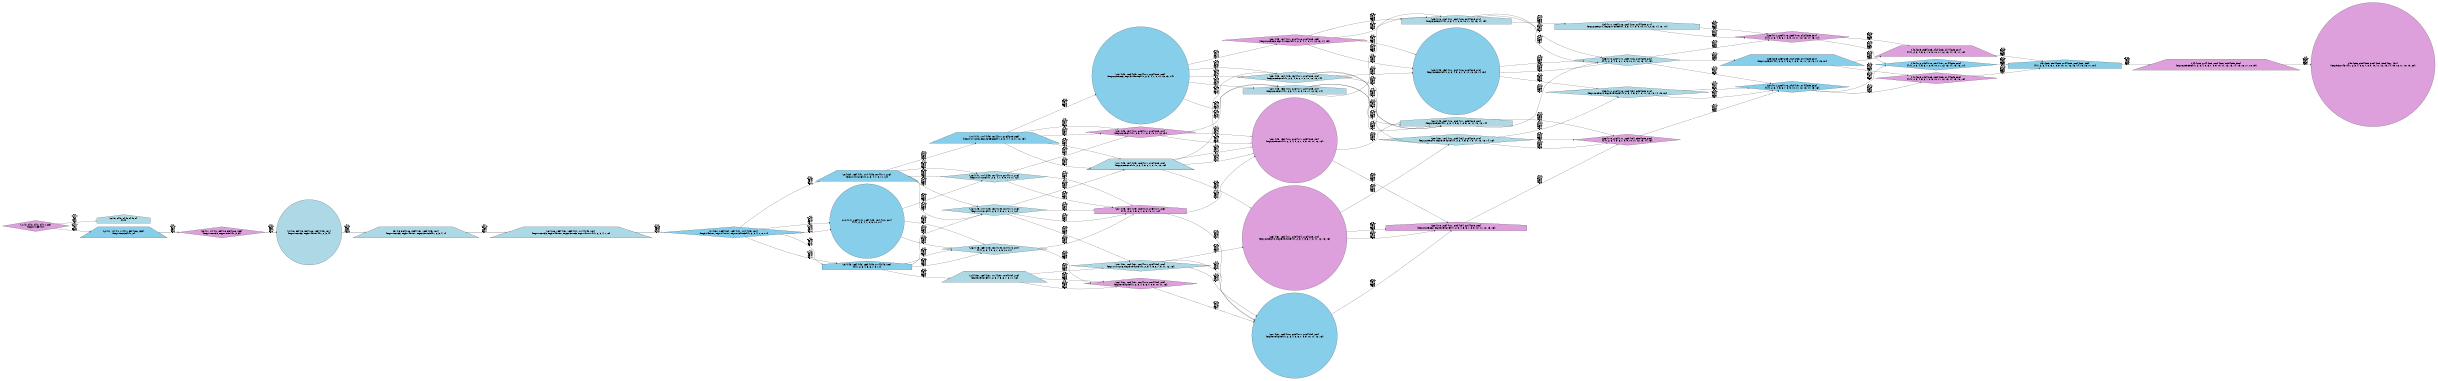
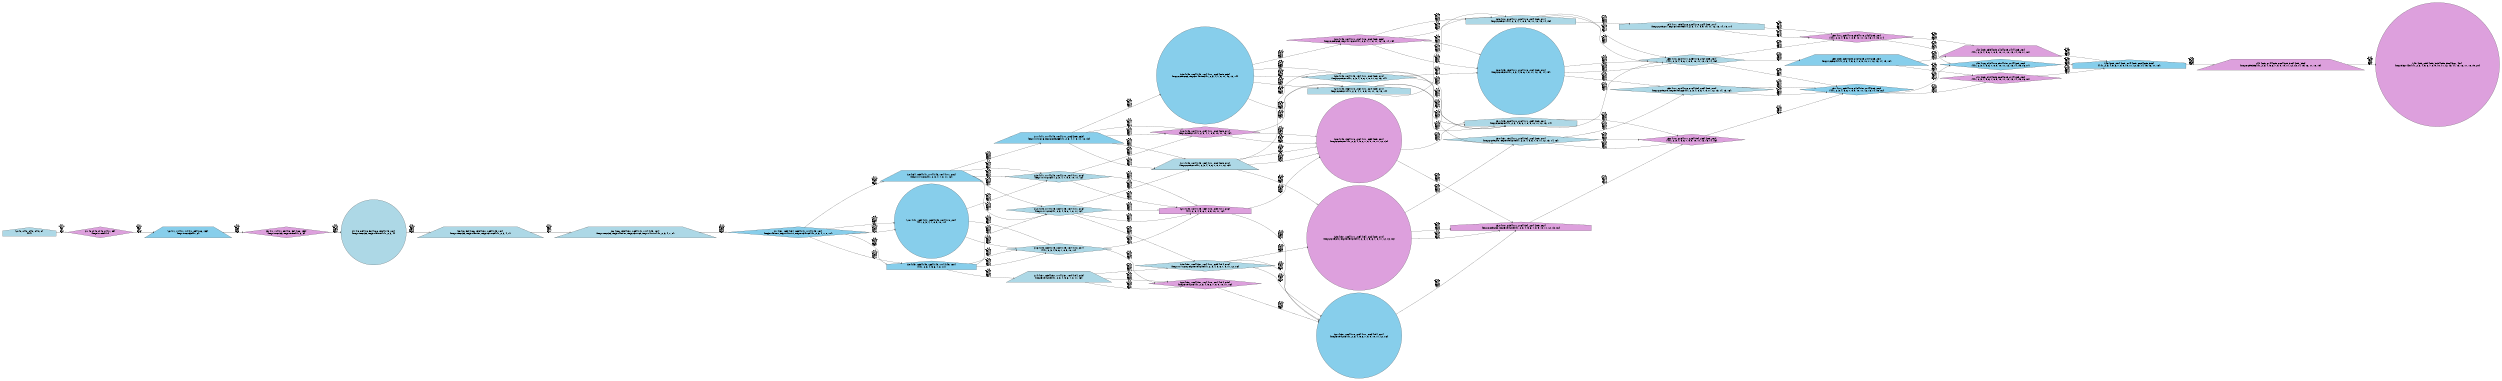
  digraph {
    rankdir=LR
    node [style=filled fillcolor=lightblue shape=diamond]
    edge [fontsize=8 arrowhead=tee]
    n1 [label="S0: [0, 0] [0, 0] [0, 0] [0, 0] \n{}{}" shape=house]
    n2 [label="S1: [0, 0] [0, 0] [0, 0] [71, 89] \n{T0J0:71-89}{1}" fillcolor=plum]
    n3 [label="S2: [71, 71] [71, 71] [71, 89] [106, 133] \n{T0J1:106-133}{1, 2}" fillcolor=skyblue shape=trapezium]
    n4 [label="S3: [71, 71] [71, 89] [78, 98] [106, 133] \n{T0J1:106-133, T0J2:78-98}{1, 2, 3}" fillcolor=plum]
    n5 [label="S4: [78, 89] [78, 98] [106, 133] [149, 187] \n{T0J1:106-133, T0J3:149-187}{1, 2, 3, 4}" shape=circle]
    n6 [label="S5: [78, 98] [106, 133] [131, 165] [149, 187] \n{T0J1:106-133, T0J3:149-187, T0J6:131-165}{1, 2, 3, 4, 7}" shape=trapezium]
    n7 [label="S6: [106, 133] [131, 165] [141, 177] [149, 187] \n{T0J1:106-133, T0J3:149-187, T0J6:131-165, T0J7:141-177}{1, 2, 3, 4, 7, 8}" shape=trapezium]
    n8 [label="S7: [131, 165] [134, 169] [141, 177] [149, 187] \n{T0J3:149-187, T0J7:141-177, T0J10:134-169}{1, 2, 3, 4, 7, 8, 11}" fillcolor=skyblue]
    n9 [label="S8: [134, 169] [141, 177] [149, 187] [171, 216] \n{T0J11:171-216}{1, 2, 3, 4, 7, 8, 11, 12}" fillcolor=skyblue shape=trapezium]
    n10 [label="S9: [149, 169] [149, 169] [149, 177] [149, 180] \n{}{1, 2, 3, 4, 5, 6, 7, 8, 11}" fillcolor=skyblue shape=house]
    n11 [label="S10: [141, 169] [141, 169] [149, 187] [170, 207] \n{}{1, 2, 3, 4, 7, 8, 9, 10, 11}" fillcolor=skyblue shape=circle]
    n12 [label="S11: [141, 177] [149, 187] [171, 216] [209, 263] \n{T0J11:171-216, T0J12:209-263}{1, 2, 3, 4, 7, 8, 11, 12, 13}" fillcolor=skyblue shape=trapezium]
    n13 [label="S12: [149, 177] [149, 180] [149, 187] [171, 216] \n{T0J11:171-216}{1, 2, 3, 4, 5, 6, 7, 8, 11, 12}"]
    n14 [label="S13: [141, 177] [149, 187] [170, 207] [171, 216] \n{T0J11:171-216}{1, 2, 3, 4, 7, 8, 9, 10, 11, 12}"]
    n15 [label="S14: [157, 169] [157, 177] [157, 180] [194, 215] \n{T0J15:194-215}{1, 2, 3, 4, 5, 6, 7, 8, 11, 16}" shape=trapezium]
    n16 [label="S16: [149, 169] [149, 180] [149, 187] [170, 207] \n{}{1, 2, 3, 4, 5, 6, 7, 8, 9, 10, 11}"]
    n17 [label="S15: [149, 186] [149, 187] [171, 216] [209, 263] \n{T0J12:209-263, T0J13:149-186}{1, 2, 3, 4, 7, 8, 11, 12, 13, 14}" fillcolor=skyblue shape=circle]
    n18 [label="S17: [149, 187] [149, 188] [171, 216] [209, 270] \n{T0J12:209-270}{1, 2, 3, 4, 5, 6, 7, 8, 11, 12, 13}" shape=trapezium]
    n19 [label="S18: [149, 187] [170, 215] [171, 216] [209, 271] \n{T0J12:209-271}{1, 2, 3, 4, 7, 8, 9, 10, 11, 12, 13}" fillcolor=plum]
    n20 [label="S19: [157, 180] [157, 187] [171, 215] [194, 216] \n{T0J11:171-216, T0J15:194-215}{1, 2, 3, 4, 5, 6, 7, 8, 11, 12, 16}"]
    n21 [label="S21: [149, 187] [149, 188] [170, 215] [171, 216] \n{}{1, 2, 3, 4, 5, 6, 7, 8, 9, 10, 11, 12}" fillcolor=plum shape=house]
    n22 [label="S22: [157, 180] [157, 187] [170, 207] [194, 215] \n{T0J15:194-215}{1, 2, 3, 4, 5, 6, 7, 8, 9, 10, 11, 16}" fillcolor=plum]
    n23 [label="S20: [149, 187] [171, 210] [176, 216] [209, 263] \n{T0J12:209-263, T0J14:176-210}{1, 2, 3, 4, 7, 8, 11, 12, 13, 14, 15}" fillcolor=plum]
    n24 [label="S23: [149, 187] [149, 197] [171, 216] [209, 270] \n{T0J12:209-270}{1, 2, 3, 4, 5, 6, 7, 8, 11, 12, 13, 14}"]
    n25 [label="S24: [149, 196] [170, 216] [171, 224] [209, 271] \n{T0J12:209-271}{1, 2, 3, 4, 7, 8, 9, 10, 11, 12, 13, 14}" shape=house]
    n26 [label="S25: [157, 188] [171, 215] [194, 216] [209, 270] \n{T0J12:209-270, T0J15:194-215}{1, 2, 3, 4, 5, 6, 7, 8, 11, 12, 13, 16}" fillcolor=plum shape=circle]
    n27 [label="S26: [149, 198] [170, 216] [171, 225] [209, 281] \n{T0J12:209-281}{1, 2, 3, 4, 5, 6, 7, 8, 9, 10, 11, 12, 13}" fillcolor=plum shape=circle]
    n28 [label="S27: [157, 188] [170, 215] [171, 216] [194, 227] \n{T0J15:194-215}{1, 2, 3, 4, 5, 6, 7, 8, 9, 10, 11, 12, 16}" fillcolor=skyblue shape=circle]
    n29 [label="S28: [149, 198] [171, 210] [176, 216] [209, 270] \n{T0J12:209-270}{1, 2, 3, 4, 5, 6, 7, 8, 11, 12, 13, 14, 15}" fillcolor=skyblue shape=circle]
    n30 [label="S29: [170, 216] [171, 220] [176, 224] [209, 271] \n{T0J12:209-271}{1, 2, 3, 4, 7, 8, 9, 10, 11, 12, 13, 14, 15}" shape=house]
    n31 [label="S30: [157, 197] [171, 215] [194, 216] [209, 270] \n{T0J12:209-270, T0J15:194-215}{1, 2, 3, 4, 5, 6, 7, 8, 11, 12, 13, 14, 16}"]
    n32 [label="S31: [149, 208] [170, 216] [171, 225] [209, 281] \n{T0J12:209-281}{1, 2, 3, 4, 5, 6, 7, 8, 9, 10, 11, 12, 13, 14}" shape=house]
    n33 [label="S32: [170, 215] [171, 216] [194, 227] [209, 282] \n{T0J12:209-282, T0J15:194-215}{1, 2, 3, 4, 5, 6, 7, 8, 9, 10, 11, 12, 13, 16}" fillcolor=plum shape=house]
    n34 [label="S33: [171, 210] [176, 216] [194, 223] [209, 270] \n{T0J12:209-270, T0J15:194-223}{1, 2, 3, 4, 5, 6, 7, 8, 11, 12, 13, 14, 15, 16}"]
    n35 [label="S35: [170, 220] [171, 225] [176, 242] [209, 281] \n{}{1, 2, 3, 4, 5, 6, 7, 8, 9, 10, 11, 12, 13, 14, 15}"]
    n36 [label="S34: [171, 195] [176, 220] [178, 224] [209, 271] \n{T0J12:209-271, T0J16:178-195}{1, 2, 3, 4, 7, 8, 9, 10, 11, 12, 13, 14, 15, 17}" shape=house]
    n37 [label="S36: [170, 216] [171, 225] [194, 235] [209, 282] \n{}{1, 2, 3, 4, 5, 6, 7, 8, 9, 10, 11, 12, 13, 14, 16}" fillcolor=plum]
    n38 [label="S37: [171, 225] [176, 242] [197, 274] [209, 282] \n{}{1, 2, 3, 4, 5, 6, 7, 8, 9, 10, 11, 12, 13, 14, 15, 16}" fillcolor=skyblue]
    n39 [label="S38: [171, 225] [176, 235] [178, 242] [209, 281] \n{}{1, 2, 3, 4, 5, 6, 7, 8, 9, 10, 11, 12, 13, 14, 15, 17}" fillcolor=plum]
    n40 [label="S39: [209, 225] [209, 242] [209, 247] [225, 281] \n{T0J17:225-247}{1, 2, 3, 4, 5, 6, 7, 8, 9, 10, 11, 12, 13, 14, 15, 18}" fillcolor=skyblue shape=trapezium]
    n41 [label="S40: [176, 242] [178, 257] [197, 274] [209, 282] \n{}{1, 2, 3, 4, 5, 6, 7, 8, 9, 10, 11, 12, 13, 14, 15, 16, 17}" fillcolor=skyblue]
    n42 [label="S41: [209, 242] [209, 268] [209, 274] [225, 282] \n{}{1, 2, 3, 4, 5, 6, 7, 8, 9, 10, 11, 12, 13, 14, 15, 16, 18}" fillcolor=plum]
    n43 [label="S42: [209, 235] [209, 242] [209, 247] [225, 281] \n{}{1, 2, 3, 4, 5, 6, 7, 8, 9, 10, 11, 12, 13, 14, 15, 17, 18}" fillcolor=plum shape=trapezium]
    n44 [label="S43: [209, 257] [209, 274] [209, 282] [225, 303] \n{}{1, 2, 3, 4, 5, 6, 7, 8, 9, 10, 11, 12, 13, 14, 15, 16, 17, 18}" fillcolor=skyblue shape=house]
    n45 [label="S44: [225, 274] [225, 282] [225, 303] [299, 396] \n{T0J18:299-396}{1, 2, 3, 4, 5, 6, 7, 8, 9, 10, 11, 12, 13, 14, 15, 16, 17, 18, 19}" fillcolor=plum shape=trapezium]
    n46 [label="S45: [299, 299] [299, 303] [299, 396] [327, 431] \n{T0J19:327-431}{1, 2, 3, 4, 5, 6, 7, 8, 9, 10, 11, 12, 13, 14, 15, 16, 17, 18, 19, 20}" fillcolor=plum shape=circle]
-   n2 -> n1 [label="T0 J0\nDL=2150\nES=0\nLS=0\nEF=71\nLF=89" arrowhead=onormal]
+   n1 -> n2 [label="T0 J0\nDL=2150\nES=0\nLS=0\nEF=71\nLF=89" arrowhead=onormal]
    n2 -> n3 [label="T0 J1\nDL=2150\nES=71\nLS=89\nEF=106\nLF=133"]
    n3 -> n4 [label="T0 J2\nDL=2150\nES=71\nLS=89\nEF=78\nLF=98"]
    n4 -> n5 [label="T0 J3\nDL=2150\nES=78\nLS=98\nEF=149\nLF=187"]
    n5 -> n6 [label="T0 J6\nDL=2150\nES=78\nLS=98\nEF=131\nLF=165" arrowhead=onormal]
    n6 -> n7 [label="T0 J7\nDL=2150\nES=78\nLS=98\nEF=141\nLF=177" arrowhead=onormal]
    n7 -> n8 [label="T0 J10\nDL=2150\nES=106\nLS=133\nEF=134\nLF=169" arrowhead=onormal]
    n8 -> n9 [label="T0 J11\nDL=2150\nES=134\nLS=169\nEF=171\nLF=216" arrowhead=onormal]
    n8 -> n10 [label="T0 J4\nDL=2150\nES=149\nLS=169\nEF=149\nLF=170"]
    n8 -> n10 [label="T0 J5\nDL=2150\nES=149\nLS=169\nEF=157\nLF=180" arrowhead=onormal]
    n8 -> n11 [label="T0 J8\nDL=2150\nES=141\nLS=169\nEF=170\nLF=206"]
    n8 -> n11 [label="T0 J9\nDL=2150\nES=141\nLS=169\nEF=171\nLF=207"]
    n9 -> n12 [label="T0 J12\nDL=2150\nES=134\nLS=169\nEF=209\nLF=263"]
    n9 -> n13 [label="T0 J4\nDL=2150\nES=149\nLS=169\nEF=149\nLF=170" arrowhead=onormal]
    n9 -> n13 [label="T0 J5\nDL=2150\nES=149\nLS=169\nEF=157\nLF=180"]
    n9 -> n14 [label="T0 J8\nDL=2150\nES=141\nLS=169\nEF=170\nLF=206" arrowhead=onormal]
    n9 -> n14 [label="T0 J9\nDL=2150\nES=141\nLS=169\nEF=171\nLF=207"]
    n10 -> n13 [label="T0 J11\nDL=2150\nES=149\nLS=169\nEF=186\nLF=216"]
    n10 -> n15 [label="T0 J15\nDL=2150\nES=157\nLS=168\nEF=194\nLF=215" arrowhead=onormal]
    n10 -> n16 [label="T0 J8\nDL=2150\nES=149\nLS=169\nEF=178\nLF=206"]
    n10 -> n16 [label="T0 J9\nDL=2150\nES=149\nLS=169\nEF=179\nLF=207"]
    n11 -> n14 [label="T0 J11\nDL=2150\nES=141\nLS=169\nEF=178\nLF=216"]
    n11 -> n16 [label="T0 J4\nDL=2150\nES=149\nLS=169\nEF=149\nLF=170" arrowhead=onormal]
    n11 -> n16 [label="T0 J5\nDL=2150\nES=149\nLS=169\nEF=157\nLF=180" arrowhead=onormal]
    n12 -> n17 [label="T0 J13\nDL=2150\nES=141\nLS=176\nEF=149\nLF=186"]
    n12 -> n18 [label="T0 J4\nDL=2150\nES=149\nLS=177\nEF=149\nLF=178"]
    n12 -> n18 [label="T0 J5\nDL=2150\nES=149\nLS=177\nEF=157\nLF=188" arrowhead=onormal]
    n12 -> n19 [label="T0 J8\nDL=2150\nES=141\nLS=177\nEF=170\nLF=214"]
    n12 -> n19 [label="T0 J9\nDL=2150\nES=141\nLS=177\nEF=171\nLF=215" arrowhead=onormal]
    n13 -> n18 [label="T0 J12\nDL=2150\nES=149\nLS=176\nEF=224\nLF=270"]
    n13 -> n20 [label="T0 J15\nDL=2150\nES=157\nLS=168\nEF=194\nLF=215"]
    n13 -> n21 [label="T0 J8\nDL=2150\nES=149\nLS=177\nEF=178\nLF=214"]
    n13 -> n21 [label="T0 J9\nDL=2150\nES=149\nLS=177\nEF=179\nLF=215" arrowhead=onormal]
    n14 -> n19 [label="T0 J12\nDL=2150\nES=141\nLS=177\nEF=216\nLF=271" arrowhead=onormal]
    n14 -> n21 [label="T0 J4\nDL=2150\nES=149\nLS=177\nEF=149\nLF=178" arrowhead=onormal]
    n14 -> n21 [label="T0 J5\nDL=2150\nES=149\nLS=177\nEF=157\nLF=188"]
    n15 -> n20 [label="T0 J11\nDL=2150\nES=157\nLS=169\nEF=194\nLF=216" arrowhead=onormal]
    n15 -> n22 [label="T0 J8\nDL=2150\nES=157\nLS=169\nEF=186\nLF=206"]
    n15 -> n22 [label="T0 J9\nDL=2150\nES=157\nLS=169\nEF=187\nLF=207" arrowhead=onormal]
    n16 -> n21 [label="T0 J11\nDL=2150\nES=149\nLS=169\nEF=186\nLF=216" arrowhead=onormal]
    n16 -> n22 [label="T0 J15\nDL=2150\nES=157\nLS=168\nEF=194\nLF=215"]
    n17 -> n23 [label="T0 J14\nDL=2150\nES=149\nLS=176\nEF=176\nLF=210"]
    n17 -> n24 [label="T0 J4\nDL=2150\nES=149\nLS=186\nEF=149\nLF=187" arrowhead=onormal]
    n17 -> n24 [label="T0 J5\nDL=2150\nES=149\nLS=186\nEF=157\nLF=197"]
    n17 -> n25 [label="T0 J8\nDL=2150\nES=149\nLS=186\nEF=178\nLF=223"]
    n17 -> n25 [label="T0 J9\nDL=2150\nES=149\nLS=186\nEF=179\nLF=224"]
    n18 -> n24 [label="T0 J13\nDL=2150\nES=149\nLS=176\nEF=157\nLF=186" arrowhead=onormal]
    n18 -> n26 [label="T0 J15\nDL=2150\nES=157\nLS=168\nEF=194\nLF=215" arrowhead=onormal]
    n18 -> n27 [label="T0 J8\nDL=2150\nES=149\nLS=187\nEF=178\nLF=224" arrowhead=onormal]
    n18 -> n27 [label="T0 J9\nDL=2150\nES=149\nLS=187\nEF=179\nLF=225" arrowhead=onormal]
    n19 -> n25 [label="T0 J13\nDL=2150\nES=149\nLS=186\nEF=157\nLF=196" arrowhead=onormal]
    n19 -> n27 [label="T0 J4\nDL=2150\nES=149\nLS=187\nEF=149\nLF=188" arrowhead=onormal]
    n19 -> n27 [label="T0 J5\nDL=2150\nES=149\nLS=187\nEF=157\nLF=198" arrowhead=onormal]
    n20 -> n26 [label="T0 J12\nDL=2150\nES=157\nLS=176\nEF=232\nLF=270"]
    n20 -> n28 [label="T0 J8\nDL=2150\nES=157\nLS=180\nEF=186\nLF=217"]
    n20 -> n28 [label="T0 J9\nDL=2150\nES=157\nLS=180\nEF=187\nLF=218" arrowhead=onormal]
    n21 -> n27 [label="T0 J12\nDL=2150\nES=149\nLS=187\nEF=224\nLF=281"]
    n21 -> n28 [label="T0 J15\nDL=2150\nES=157\nLS=168\nEF=194\nLF=215"]
    n22 -> n28 [label="T0 J11\nDL=2150\nES=157\nLS=180\nEF=194\nLF=227"]
    n23 -> n29 [label="T0 J4\nDL=2150\nES=149\nLS=187\nEF=149\nLF=188" arrowhead=onormal]
    n23 -> n29 [label="T0 J5\nDL=2150\nES=149\nLS=187\nEF=157\nLF=198"]
    n23 -> n30 [label="T0 J8\nDL=2150\nES=149\nLS=186\nEF=178\nLF=223"]
    n23 -> n30 [label="T0 J9\nDL=2150\nES=149\nLS=186\nEF=179\nLF=224"]
    n24 -> n29 [label="T0 J14\nDL=2150\nES=149\nLS=176\nEF=176\nLF=210"]
    n24 -> n31 [label="T0 J15\nDL=2150\nES=157\nLS=168\nEF=194\nLF=215" arrowhead=onormal]
    n24 -> n32 [label="T0 J8\nDL=2150\nES=149\nLS=187\nEF=178\nLF=224"]
    n24 -> n32 [label="T0 J9\nDL=2150\nES=149\nLS=187\nEF=179\nLF=225"]
    n25 -> n30 [label="T0 J14\nDL=2150\nES=149\nLS=186\nEF=176\nLF=220"]
    n25 -> n32 [label="T0 J4\nDL=2150\nES=149\nLS=196\nEF=149\nLF=197"]
    n25 -> n32 [label="T0 J5\nDL=2150\nES=149\nLS=196\nEF=157\nLF=207" arrowhead=onormal]
    n26 -> n31 [label="T0 J13\nDL=2150\nES=157\nLS=176\nEF=165\nLF=186"]
    n26 -> n33 [label="T0 J8\nDL=2150\nES=157\nLS=188\nEF=186\nLF=225"]
    n26 -> n33 [label="T0 J9\nDL=2150\nES=157\nLS=188\nEF=187\nLF=226"]
    n27 -> n32 [label="T0 J13\nDL=2150\nES=149\nLS=198\nEF=157\nLF=208" arrowhead=onormal]
    n27 -> n33 [label="T0 J15\nDL=2150\nES=157\nLS=168\nEF=194\nLF=215"]
    n28 -> n33 [label="T0 J12\nDL=2150\nES=157\nLS=188\nEF=232\nLF=282"]
    n29 -> n34 [label="T0 J15\nDL=2150\nES=157\nLS=176\nEF=194\nLF=223" arrowhead=onormal]
    n29 -> n35 [label="T0 J8\nDL=2150\nES=149\nLS=198\nEF=178\nLF=235" arrowhead=onormal]
    n29 -> n35 [label="T0 J9\nDL=2150\nES=149\nLS=198\nEF=179\nLF=236"]
    n30 -> n35 [label="T0 J4\nDL=2150\nES=170\nLS=216\nEF=170\nLF=217"]
    n30 -> n35 [label="T0 J5\nDL=2150\nES=170\nLS=216\nEF=178\nLF=227"]
    n30 -> n36 [label="T0 J16\nDL=2150\nES=171\nLS=186\nEF=178\nLF=195"]
    n31 -> n34 [label="T0 J14\nDL=2150\nES=157\nLS=176\nEF=184\nLF=210"]
    n31 -> n37 [label="T0 J8\nDL=2150\nES=157\nLS=197\nEF=186\nLF=234"]
    n31 -> n37 [label="T0 J9\nDL=2150\nES=157\nLS=197\nEF=187\nLF=235" arrowhead=onormal]
    n32 -> n35 [label="T0 J14\nDL=2150\nES=149\nLS=208\nEF=176\nLF=242" arrowhead=onormal]
    n32 -> n37 [label="T0 J15\nDL=2150\nES=157\nLS=168\nEF=194\nLF=215"]
    n33 -> n37 [label="T0 J13\nDL=2150\nES=170\nLS=215\nEF=178\nLF=225" arrowhead=onormal]
    n34 -> n38 [label="T0 J8\nDL=2150\nES=171\nLS=210\nEF=200\nLF=247"]
    n34 -> n38 [label="T0 J9\nDL=2150\nES=171\nLS=210\nEF=201\nLF=248" arrowhead=onormal]
    n35 -> n38 [label="T0 J15\nDL=2150\nES=170\nLS=227\nEF=207\nLF=274"]
    n35 -> n39 [label="T0 J16\nDL=2150\nES=171\nLS=226\nEF=178\nLF=235"]
    n35 -> n40 [label="T0 J17\nDL=2150\nES=209\nLS=226\nEF=225\nLF=247"]
    n36 -> n39 [label="T0 J4\nDL=2150\nES=171\nLS=195\nEF=171\nLF=196"]
    n36 -> n39 [label="T0 J5\nDL=2150\nES=171\nLS=195\nEF=179\nLF=206"]
    n37 -> n38 [label="T0 J14\nDL=2150\nES=170\nLS=216\nEF=197\nLF=250"]
    n38 -> n41 [label="T0 J16\nDL=2150\nES=171\nLS=248\nEF=178\nLF=257"]
    n38 -> n42 [label="T0 J17\nDL=2150\nES=209\nLS=247\nEF=225\nLF=268" arrowhead=onormal]
    n39 -> n41 [label="T0 J15\nDL=2150\nES=171\nLS=227\nEF=208\nLF=274" arrowhead=onormal]
    n39 -> n43 [label="T0 J17\nDL=2150\nES=209\nLS=226\nEF=225\nLF=247" arrowhead=onormal]
    n40 -> n42 [label="T0 J15\nDL=2150\nES=209\nLS=227\nEF=246\nLF=274"]
    n40 -> n43 [label="T0 J16\nDL=2150\nES=209\nLS=226\nEF=216\nLF=235"]
    n41 -> n44 [label="T0 J17\nDL=2150\nES=209\nLS=282\nEF=225\nLF=303" arrowhead=onormal]
    n42 -> n44 [label="T0 J16\nDL=2150\nES=209\nLS=248\nEF=216\nLF=257"]
    n43 -> n44 [label="T0 J15\nDL=2150\nES=209\nLS=235\nEF=246\nLF=282"]
    n44 -> n45 [label="T0 J18\nDL=2150\nES=225\nLS=303\nEF=299\nLF=396" arrowhead=onormal]
    n45 -> n46 [label="T0 J19\nDL=2150\nES=299\nLS=396\nEF=327\nLF=431"]
  }
